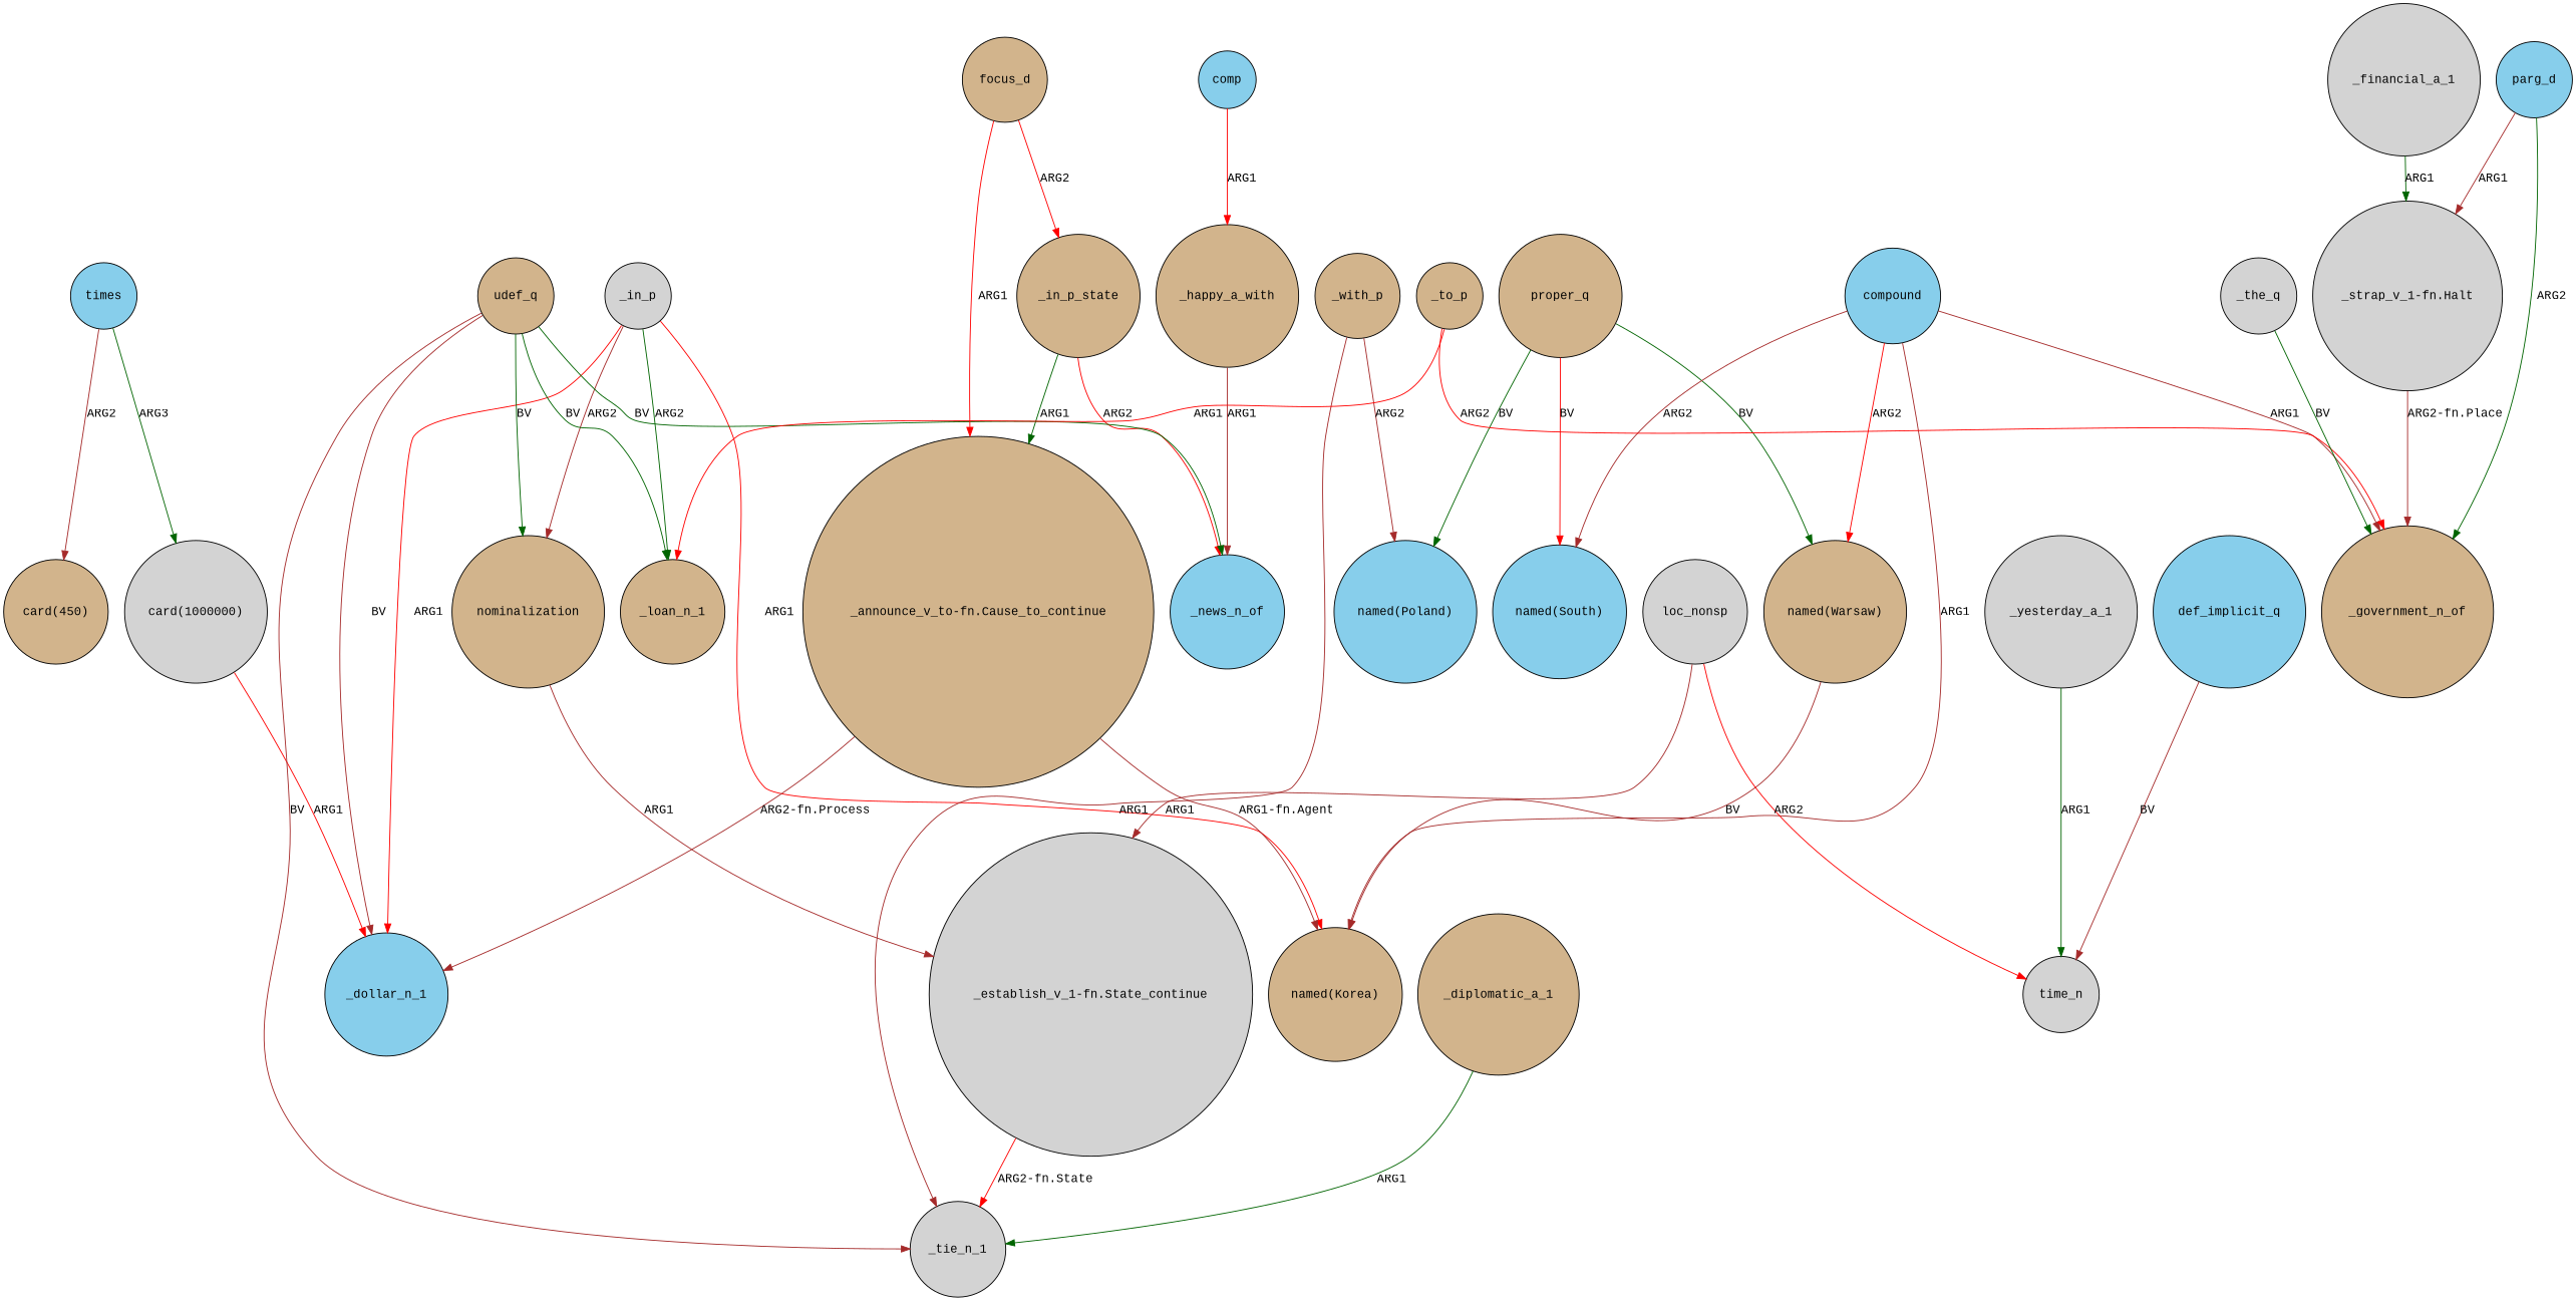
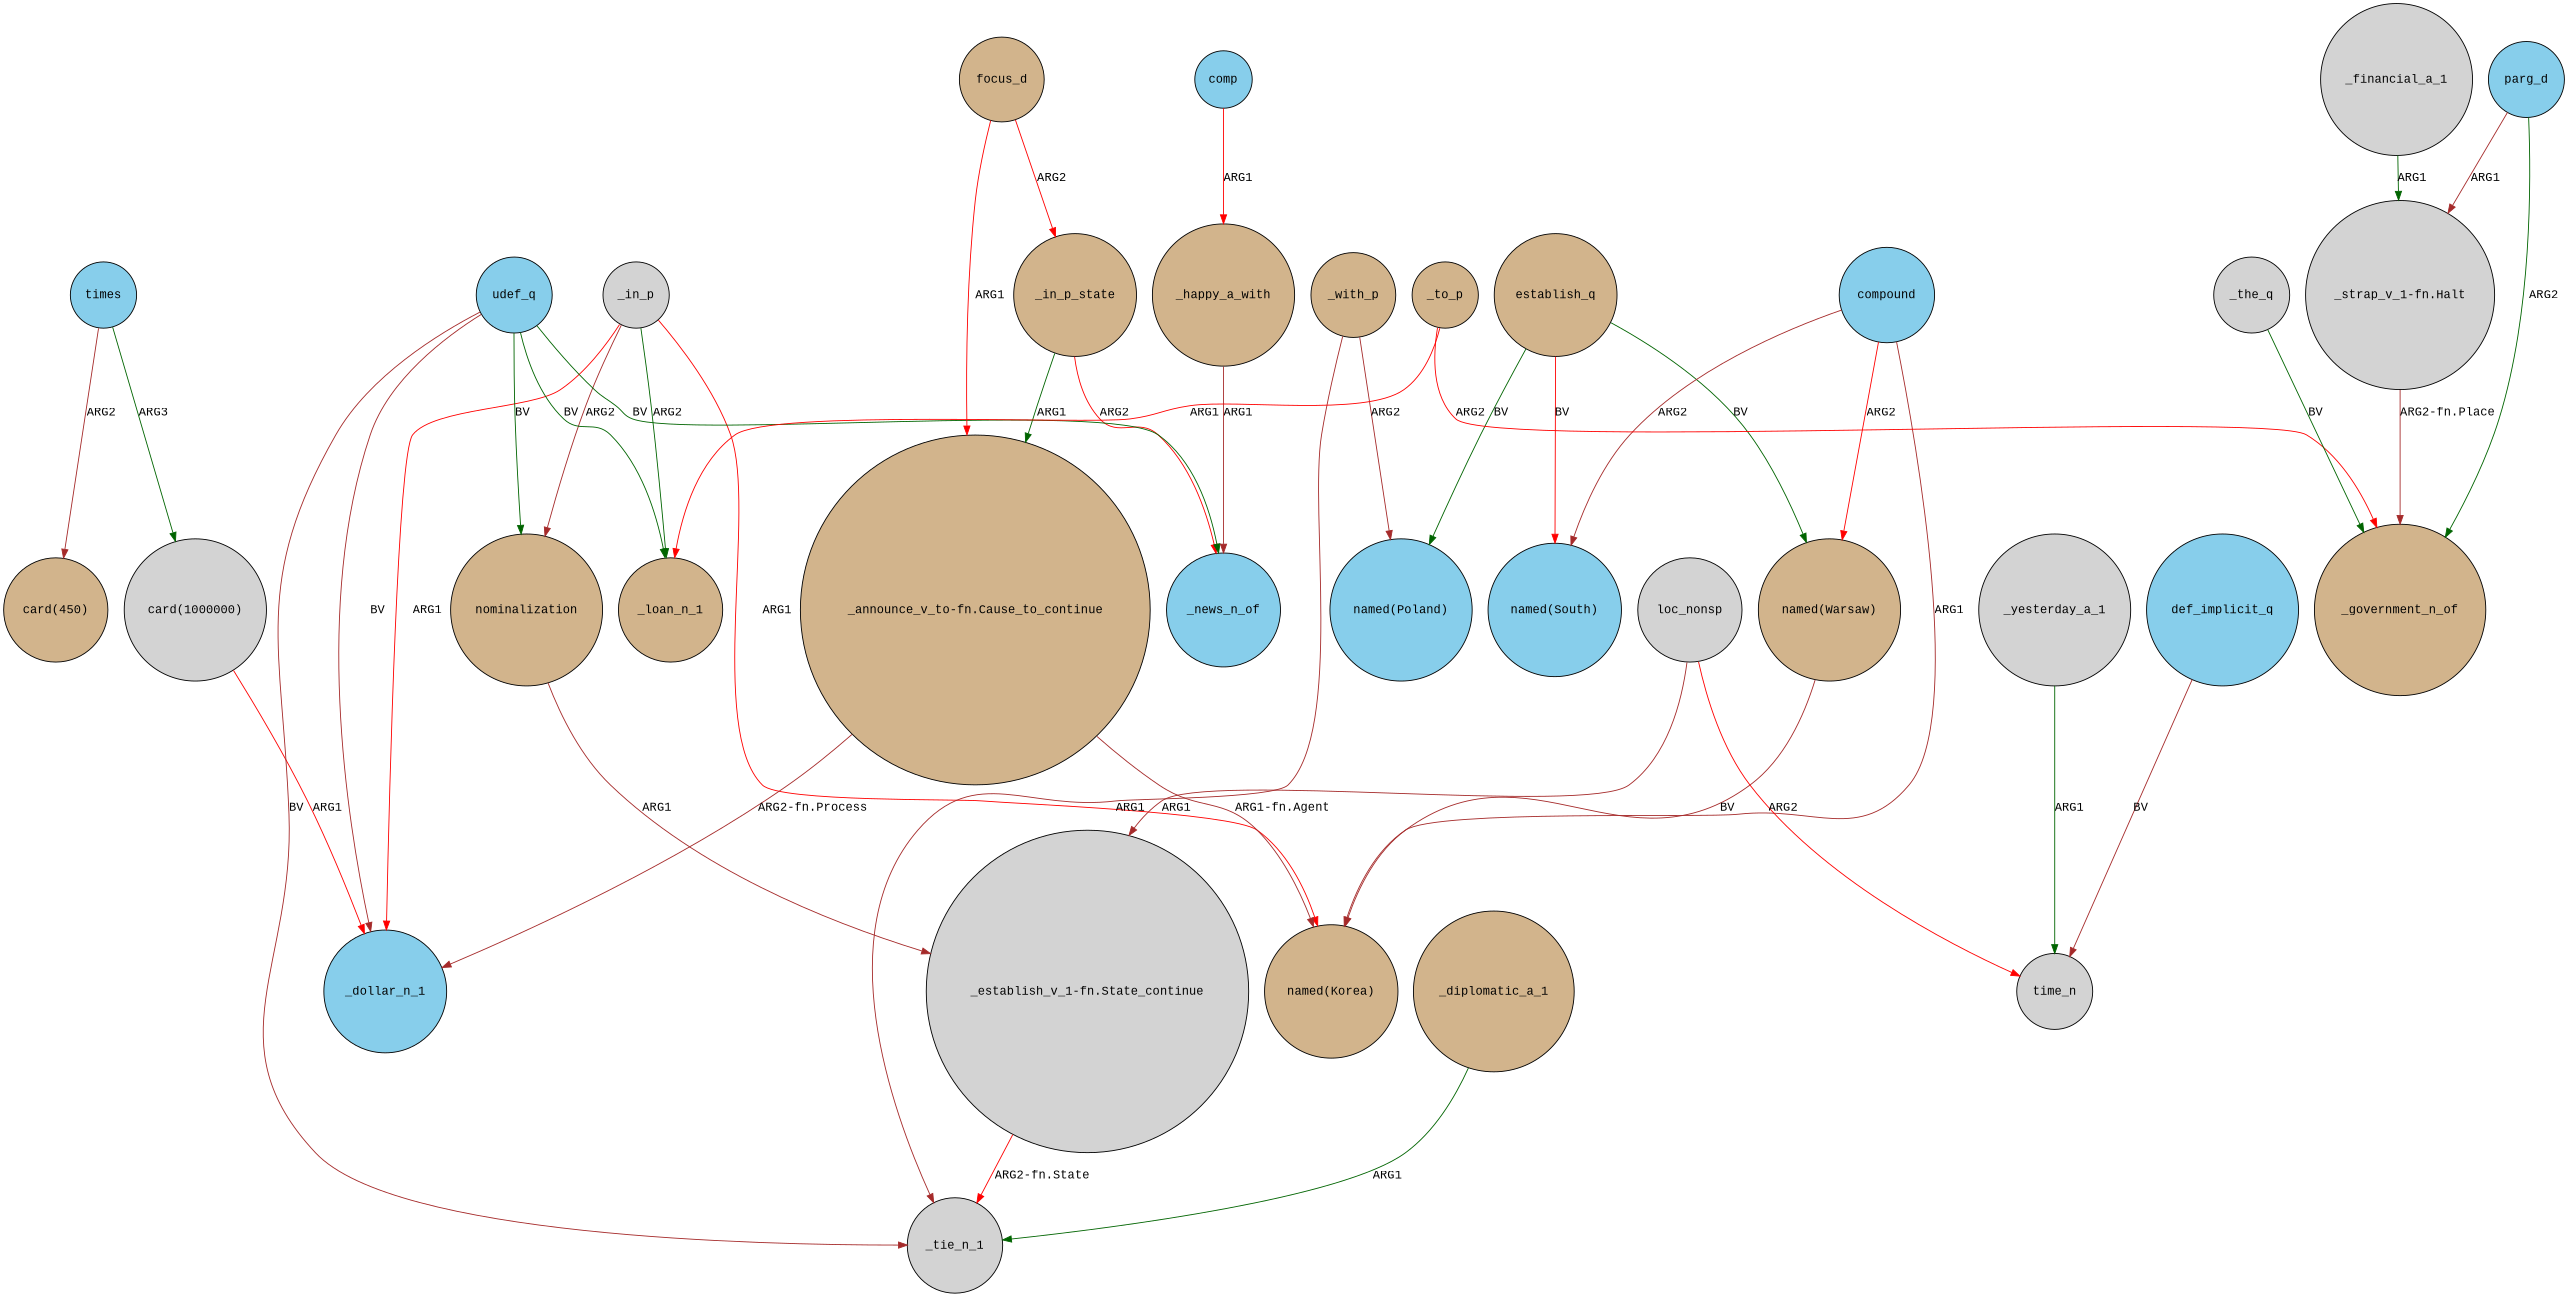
  digraph {
    fontname="Liberation Mono"
    node [fillcolor=tan fontname="Liberation Mono" shape=circle style=filled]
    edge [color=brown fontname="Liberation Mono"]
    _in_p [fillcolor=lightgrey]
    "named(Korea)"
    _dollar_n_1 [fillcolor=skyblue]
    nominalization
    _loan_n_1
    "_establish_v_1-fn.State_continue" [fillcolor=lightgrey]
    times [fillcolor=skyblue]
    "card(450)"
    "card(1000000)" [fillcolor=lightgrey]
    _in_p_state
    "_announce_v_to-fn.Cause_to_continue"
    _news_n_of [fillcolor=skyblue]
-   udef_q
+   udef_q [fillcolor=skyblue]
    _tie_n_1 [fillcolor=lightgrey]
    _yesterday_a_1 [fillcolor=lightgrey]
    time_n [fillcolor=lightgrey]
    _with_p
    "named(Poland)" [fillcolor=skyblue]
    comp [fillcolor=skyblue]
    _happy_a_with
-   proper_q
+   proper_q [label=establish_q]
    "named(Warsaw)"
    "named(South)" [fillcolor=skyblue]
    compound [fillcolor=skyblue]
    _government_n_of
    _diplomatic_a_1
    _financial_a_1 [fillcolor=lightgrey]
    "_strap_v_1-fn.Halt" [fillcolor=lightgrey]
    loc_nonsp [fillcolor=lightgrey]
    parg_d [fillcolor=skyblue]
    def_implicit_q [fillcolor=skyblue]
    _to_p
    focus_d
    _the_q [fillcolor=lightgrey]
    _in_p -> "named(Korea)" [color=red label=ARG1]
    _in_p -> _dollar_n_1 [color=red label=ARG1]
    _in_p -> nominalization [label=ARG2]
    _in_p -> _loan_n_1 [color=darkgreen label=ARG2]
    nominalization -> "_establish_v_1-fn.State_continue" [label=ARG1]
    "_establish_v_1-fn.State_continue" -> _tie_n_1 [color=red label="ARG2-fn.State"]
    times -> "card(450)" [label=ARG2]
    times -> "card(1000000)" [color=darkgreen label=ARG3]
    "card(1000000)" -> _dollar_n_1 [color=red label=ARG1]
    _in_p_state -> "_announce_v_to-fn.Cause_to_continue" [color=darkgreen label=ARG1]
    _in_p_state -> _news_n_of [color=red label=ARG2]
    "_announce_v_to-fn.Cause_to_continue" -> "named(Korea)" [label="ARG1-fn.Agent"]
    "_announce_v_to-fn.Cause_to_continue" -> _dollar_n_1 [label="ARG2-fn.Process"]
    udef_q -> _dollar_n_1 [label=BV]
    udef_q -> nominalization [color=darkgreen label=BV]
    udef_q -> _loan_n_1 [color=darkgreen label=BV]
    udef_q -> _news_n_of [color=darkgreen label=BV]
    udef_q -> _tie_n_1 [label=BV]
    _yesterday_a_1 -> time_n [color=darkgreen label=ARG1]
    _with_p -> _tie_n_1 [label=ARG1]
    _with_p -> "named(Poland)" [label=ARG2]
    comp -> _happy_a_with [color=red label=ARG1]
    _happy_a_with -> _news_n_of [label=ARG1]
    proper_q -> "named(Poland)" [color=darkgreen label=BV]
    proper_q -> "named(Warsaw)" [color=darkgreen label=BV]
    proper_q -> "named(South)" [color=red label=BV]
    "named(Warsaw)" -> "named(Korea)" [label=BV]
    compound -> "named(Korea)" [label=ARG1]
    compound -> "named(Warsaw)" [color=red label=ARG2]
    compound -> "named(South)" [label=ARG2]
-   compound -> _government_n_of [label=ARG1]
    _diplomatic_a_1 -> _tie_n_1 [color=darkgreen label=ARG1]
    _financial_a_1 -> "_strap_v_1-fn.Halt" [color=darkgreen label=ARG1]
    "_strap_v_1-fn.Halt" -> _government_n_of [label="ARG2-fn.Place"]
    loc_nonsp -> "_establish_v_1-fn.State_continue" [label=ARG1]
    loc_nonsp -> time_n [color=red label=ARG2]
    parg_d -> _government_n_of [color=darkgreen label=ARG2]
    parg_d -> "_strap_v_1-fn.Halt" [label=ARG1]
    def_implicit_q -> time_n [label=BV]
    _to_p -> _loan_n_1 [color=red label=ARG1]
    _to_p -> _government_n_of [color=red label=ARG2]
    focus_d -> _in_p_state [color=red label=ARG2]
    focus_d -> "_announce_v_to-fn.Cause_to_continue" [color=red label=ARG1]
    _the_q -> _government_n_of [color=darkgreen label=BV]
  }
